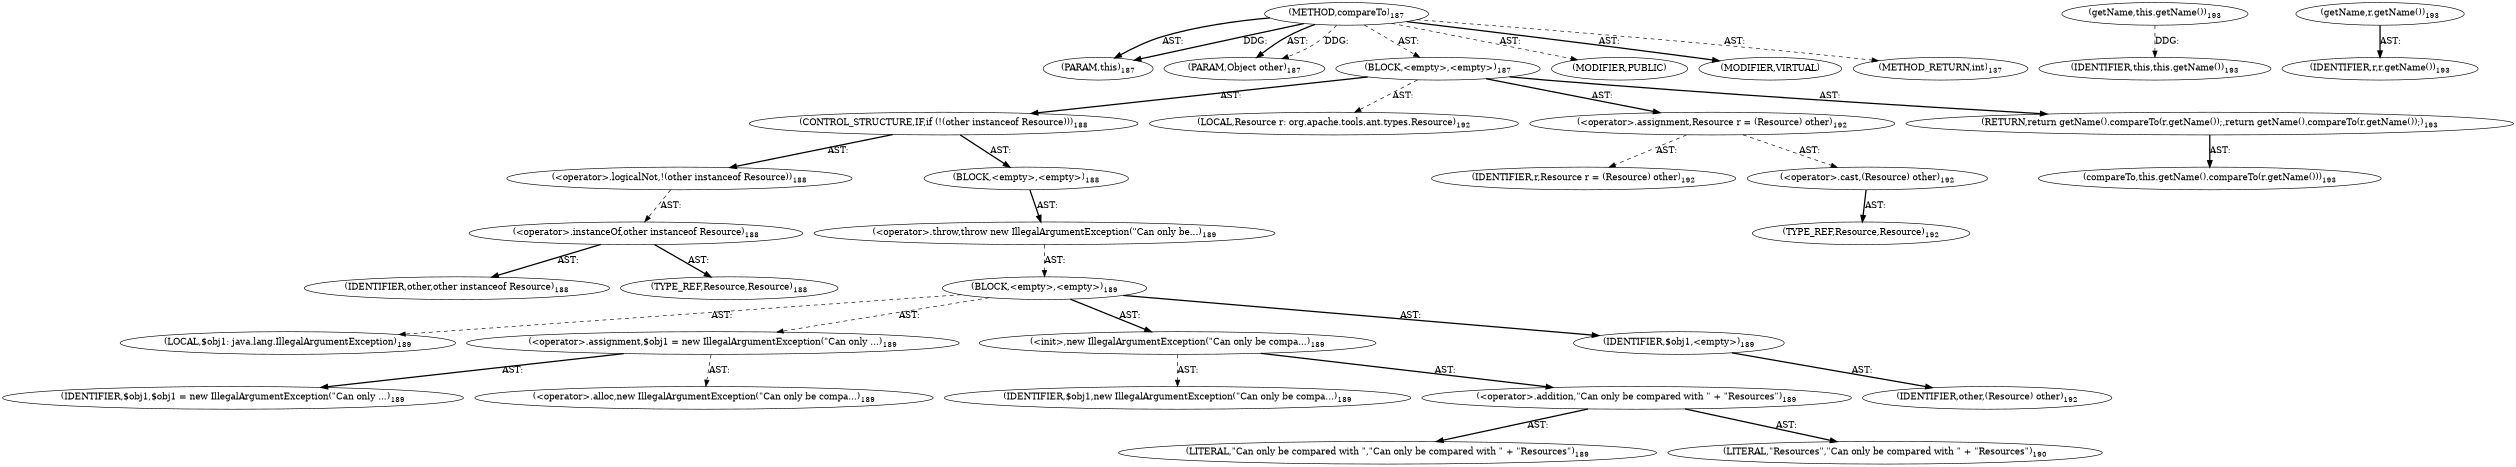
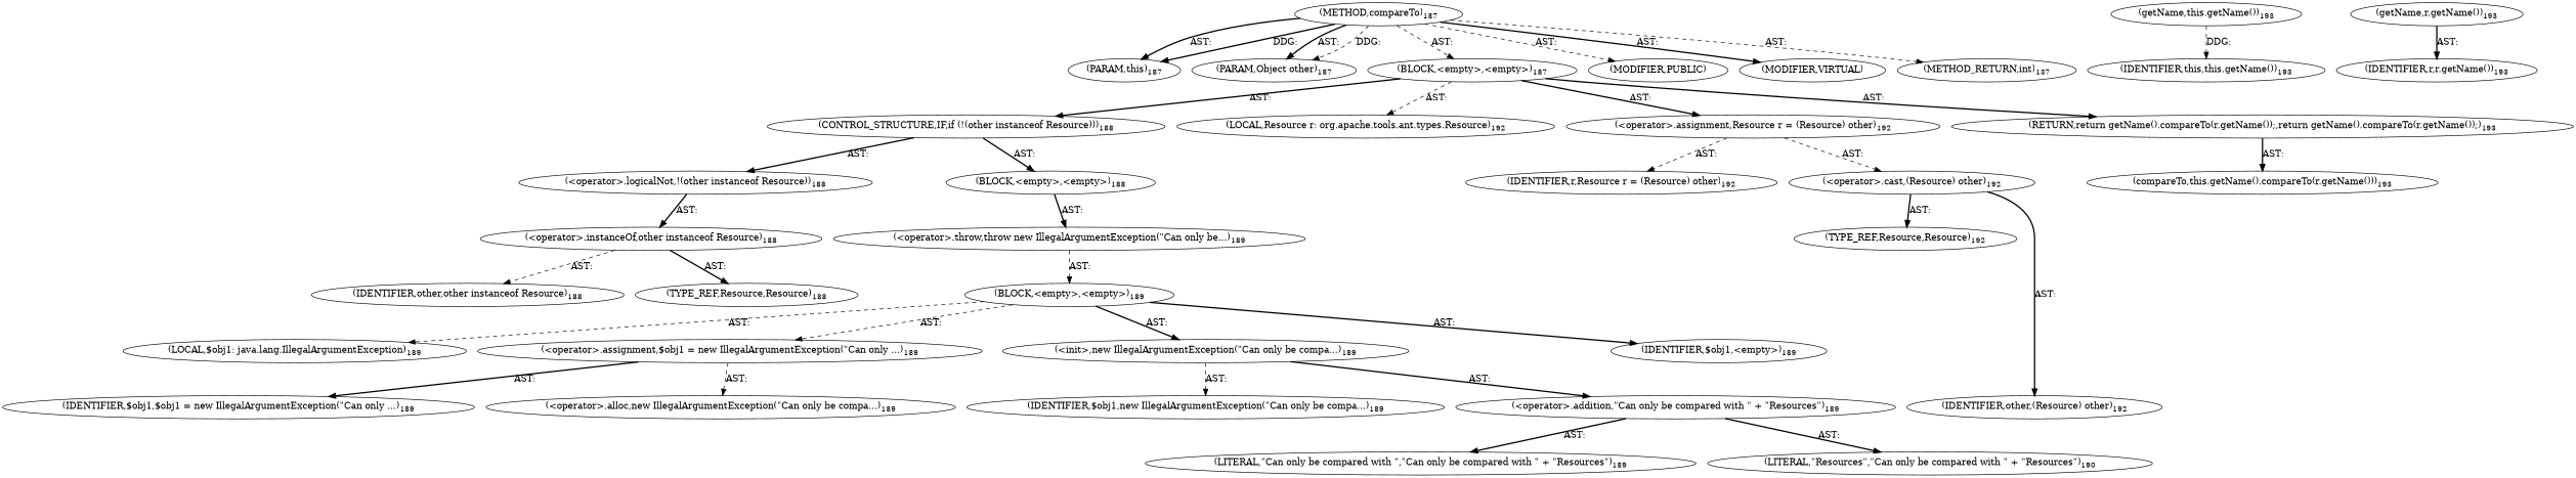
  digraph {
    edge [style=bold]
    n1 [label=<(METHOD,compareTo)<SUB>187</SUB>>]
    n2 [label=<(PARAM,this)<SUB>187</SUB>>]
    n3 [label=<(PARAM,Object other)<SUB>187</SUB>>]
    n4 [label=<(BLOCK,&lt;empty&gt;,&lt;empty&gt;)<SUB>187</SUB>>]
    n5 [label=<(MODIFIER,PUBLIC)>]
    n6 [label=<(MODIFIER,VIRTUAL)>]
    n7 [label=<(METHOD_RETURN,int)<SUB>137</SUB>>]
    n8 [label=<(CONTROL_STRUCTURE,IF,if (!(other instanceof Resource)))<SUB>188</SUB>>]
    n9 [label=<(LOCAL,Resource r: org.apache.tools.ant.types.Resource)<SUB>192</SUB>>]
    n10 [label=<(&lt;operator&gt;.assignment,Resource r = (Resource) other)<SUB>192</SUB>>]
    n11 [label=<(RETURN,return getName().compareTo(r.getName());,return getName().compareTo(r.getName());)<SUB>193</SUB>>]
    n12 [label=<(&lt;operator&gt;.logicalNot,!(other instanceof Resource))<SUB>188</SUB>>]
    n13 [label=<(BLOCK,&lt;empty&gt;,&lt;empty&gt;)<SUB>188</SUB>>]
    n14 [label=<(IDENTIFIER,r,Resource r = (Resource) other)<SUB>192</SUB>>]
    n15 [label=<(&lt;operator&gt;.cast,(Resource) other)<SUB>192</SUB>>]
    n16 [label=<(compareTo,this.getName().compareTo(r.getName()))<SUB>193</SUB>>]
    n17 [label=<(&lt;operator&gt;.instanceOf,other instanceof Resource)<SUB>188</SUB>>]
    n18 [label=<(&lt;operator&gt;.throw,throw new IllegalArgumentException(&quot;Can only be...)<SUB>189</SUB>>]
    n19 [label=<(IDENTIFIER,other,other instanceof Resource)<SUB>188</SUB>>]
    n20 [label=<(TYPE_REF,Resource,Resource)<SUB>188</SUB>>]
    n21 [label=<(BLOCK,&lt;empty&gt;,&lt;empty&gt;)<SUB>189</SUB>>]
    n22 [label=<(LOCAL,$obj1: java.lang.IllegalArgumentException)<SUB>189</SUB>>]
    n23 [label=<(&lt;operator&gt;.assignment,$obj1 = new IllegalArgumentException(&quot;Can only ...)<SUB>189</SUB>>]
    n24 [label=<(&lt;init&gt;,new IllegalArgumentException(&quot;Can only be compa...)<SUB>189</SUB>>]
    n25 [label=<(IDENTIFIER,$obj1,&lt;empty&gt;)<SUB>189</SUB>>]
    n26 [label=<(IDENTIFIER,$obj1,$obj1 = new IllegalArgumentException(&quot;Can only ...)<SUB>189</SUB>>]
    n27 [label=<(&lt;operator&gt;.alloc,new IllegalArgumentException(&quot;Can only be compa...)<SUB>189</SUB>>]
    n28 [label=<(IDENTIFIER,$obj1,new IllegalArgumentException(&quot;Can only be compa...)<SUB>189</SUB>>]
    n29 [label=<(&lt;operator&gt;.addition,&quot;Can only be compared with &quot; + &quot;Resources&quot;)<SUB>189</SUB>>]
    n30 [label=<(LITERAL,&quot;Can only be compared with &quot;,&quot;Can only be compared with &quot; + &quot;Resources&quot;)<SUB>189</SUB>>]
    n31 [label=<(LITERAL,&quot;Resources&quot;,&quot;Can only be compared with &quot; + &quot;Resources&quot;)<SUB>190</SUB>>]
    n32 [label=<(TYPE_REF,Resource,Resource)<SUB>192</SUB>>]
    n33 [label=<(IDENTIFIER,other,(Resource) other)<SUB>192</SUB>>]
    n34 [label=<(getName,this.getName())<SUB>193</SUB>>]
    n35 [label=<(IDENTIFIER,this,this.getName())<SUB>193</SUB>>]
    n36 [label=<(getName,r.getName())<SUB>193</SUB>>]
    n37 [label=<(IDENTIFIER,r,r.getName())<SUB>193</SUB>>]
    n1 -> n2 [label="AST: "]
    n1 -> n2 [label="DDG: "]
    n1 -> n3 [label="AST: "]
    n1 -> n3 [label="DDG: " style=dashed]
    n1 -> n4 [label="AST: " style=dashed]
    n1 -> n5 [label="AST: " style=dashed]
    n1 -> n6 [label="AST: "]
    n1 -> n7 [label="AST: " style=dashed]
    n4 -> n8 [label="AST: "]
    n4 -> n9 [label="AST: " style=dashed]
    n4 -> n10 [label="AST: "]
    n4 -> n11 [label="AST: "]
    n8 -> n12 [label="AST: "]
    n8 -> n13 [label="AST: "]
    n10 -> n14 [label="AST: " style=dashed]
    n10 -> n15 [label="AST: " style=dashed]
    n11 -> n16 [label="AST: "]
-   n12 -> n17 [label="AST: " style=dashed]
+   n12 -> n17 [label="AST: "]
    n13 -> n18 [label="AST: "]
    n15 -> n32 [label="AST: "]
-   n25 -> n33 [label="AST: "]
-   n17 -> n19 [label="AST: "]
+   n15 -> n33 [label="AST: "]
+   n17 -> n19 [label="AST: " style=dashed]
    n17 -> n20 [label="AST: "]
    n18 -> n21 [label="AST: " style=dashed]
    n21 -> n22 [label="AST: " style=dashed]
    n21 -> n23 [label="AST: " style=dashed]
    n21 -> n24 [label="AST: "]
    n21 -> n25 [label="AST: "]
    n23 -> n26 [label="AST: "]
    n23 -> n27 [label="AST: " style=dashed]
    n24 -> n28 [label="AST: " style=dashed]
    n24 -> n29 [label="AST: "]
    n29 -> n30 [label="AST: "]
    n29 -> n31 [label="AST: "]
    n34 -> n35 [label="DDG: " style=dashed]
    n36 -> n37 [label="AST: "]
  }
